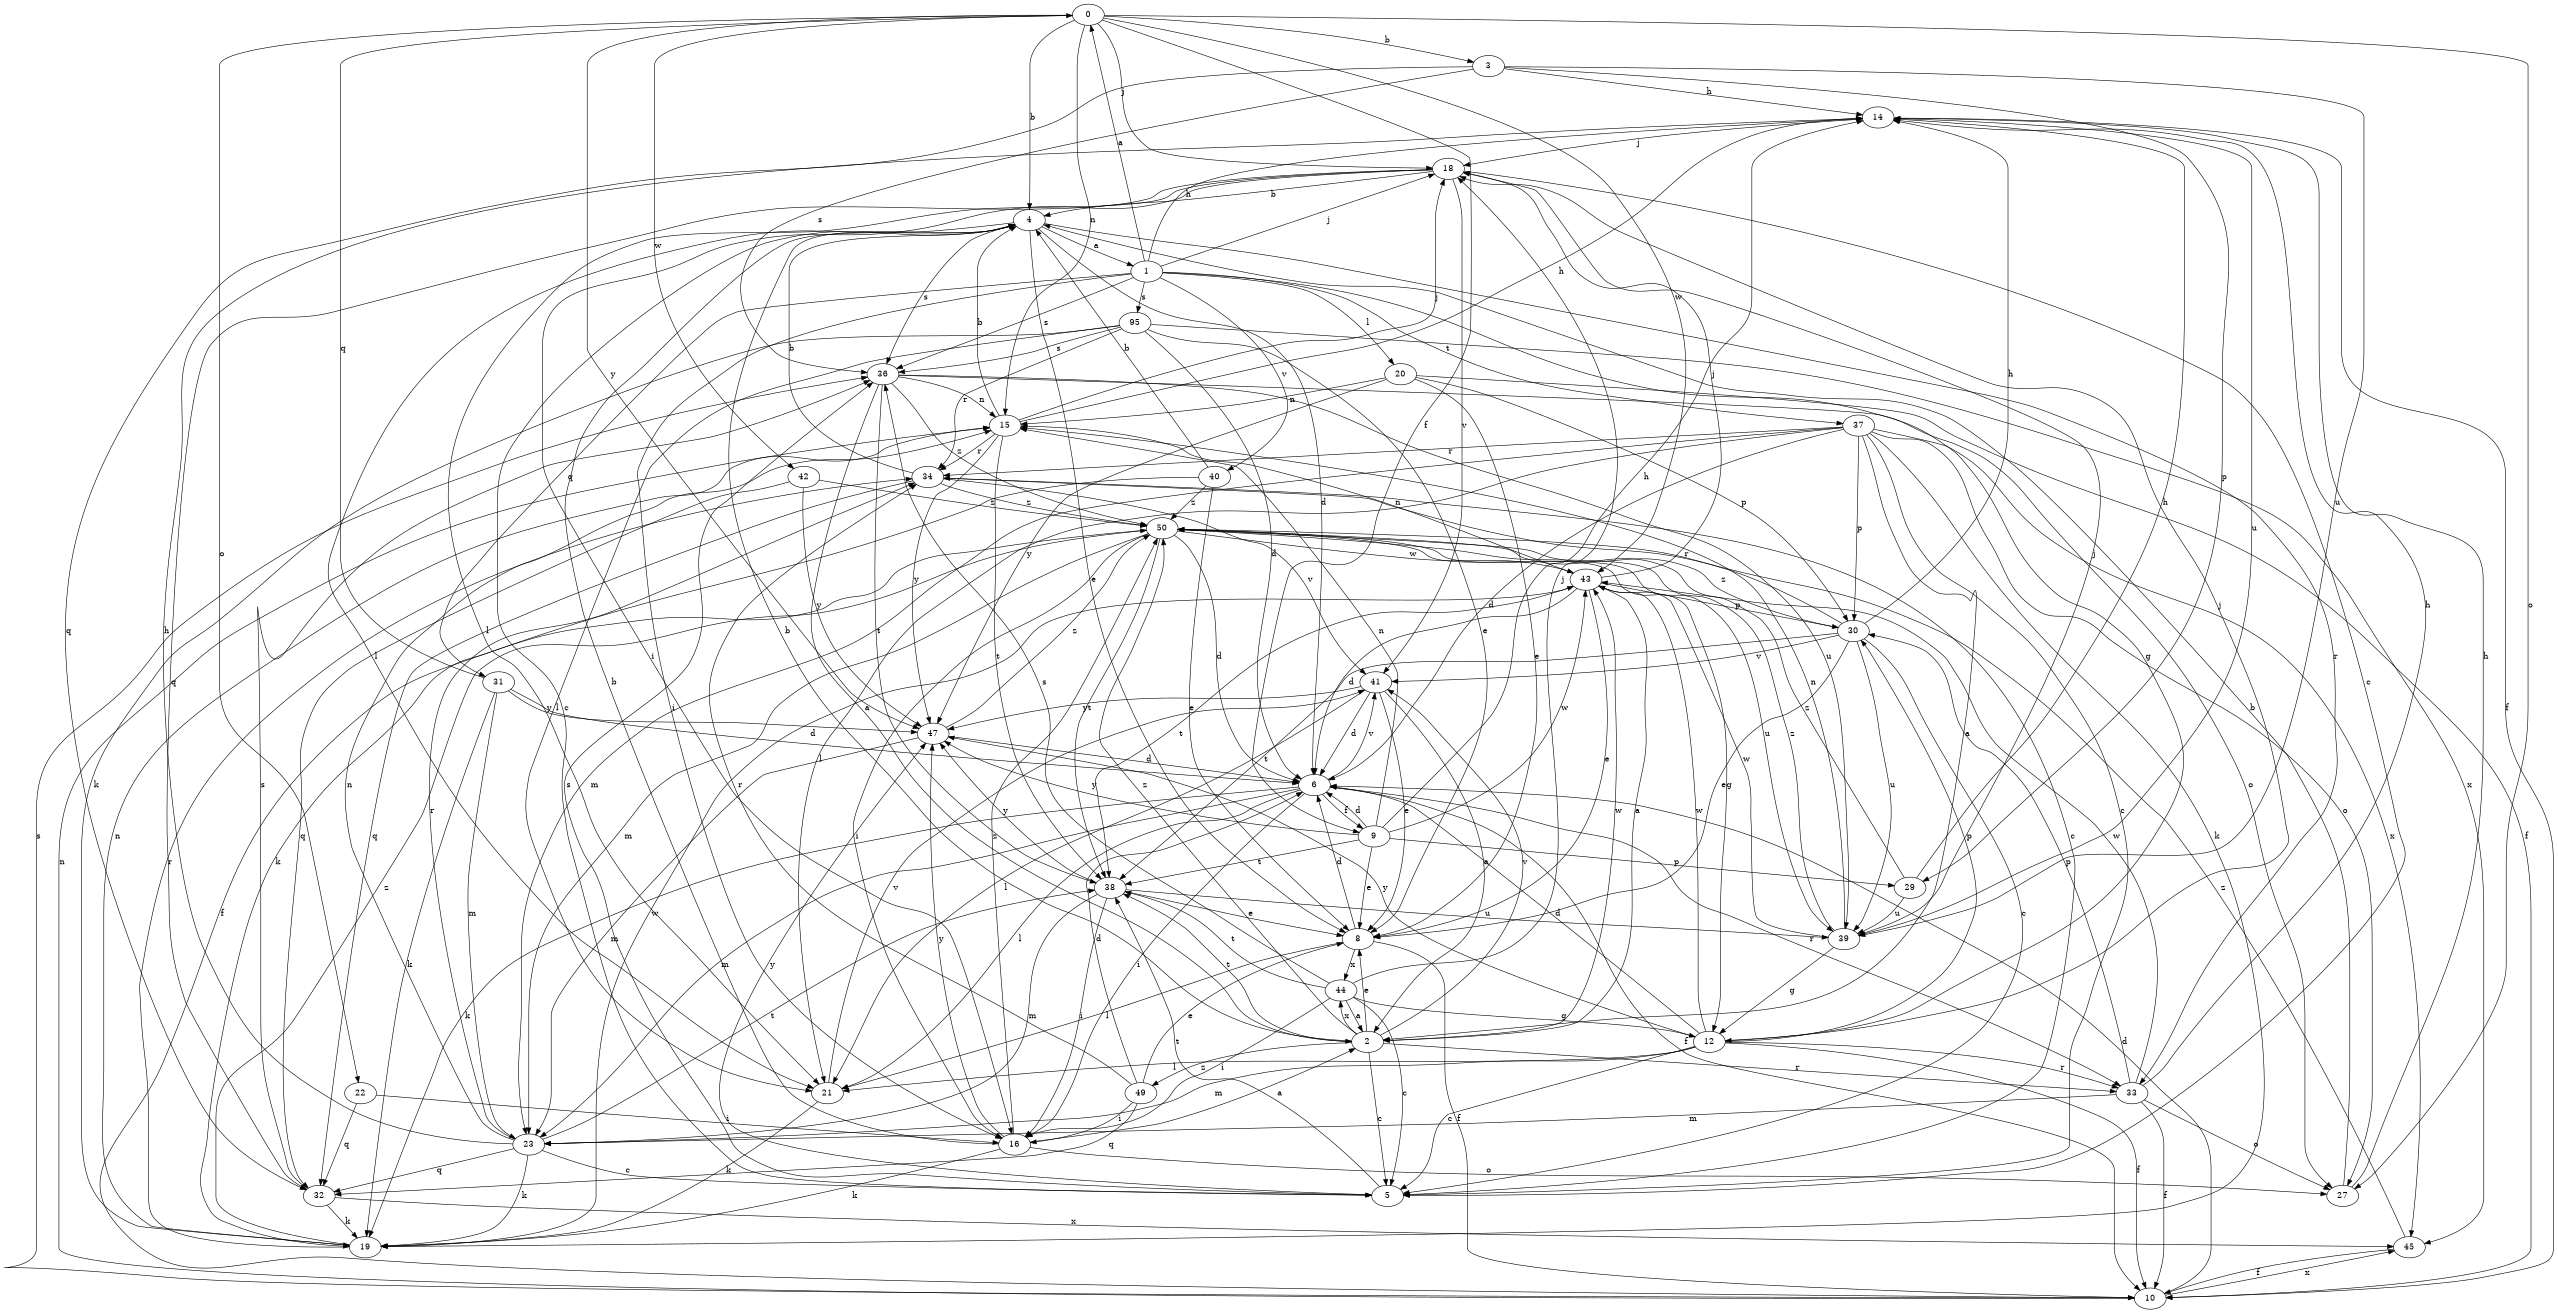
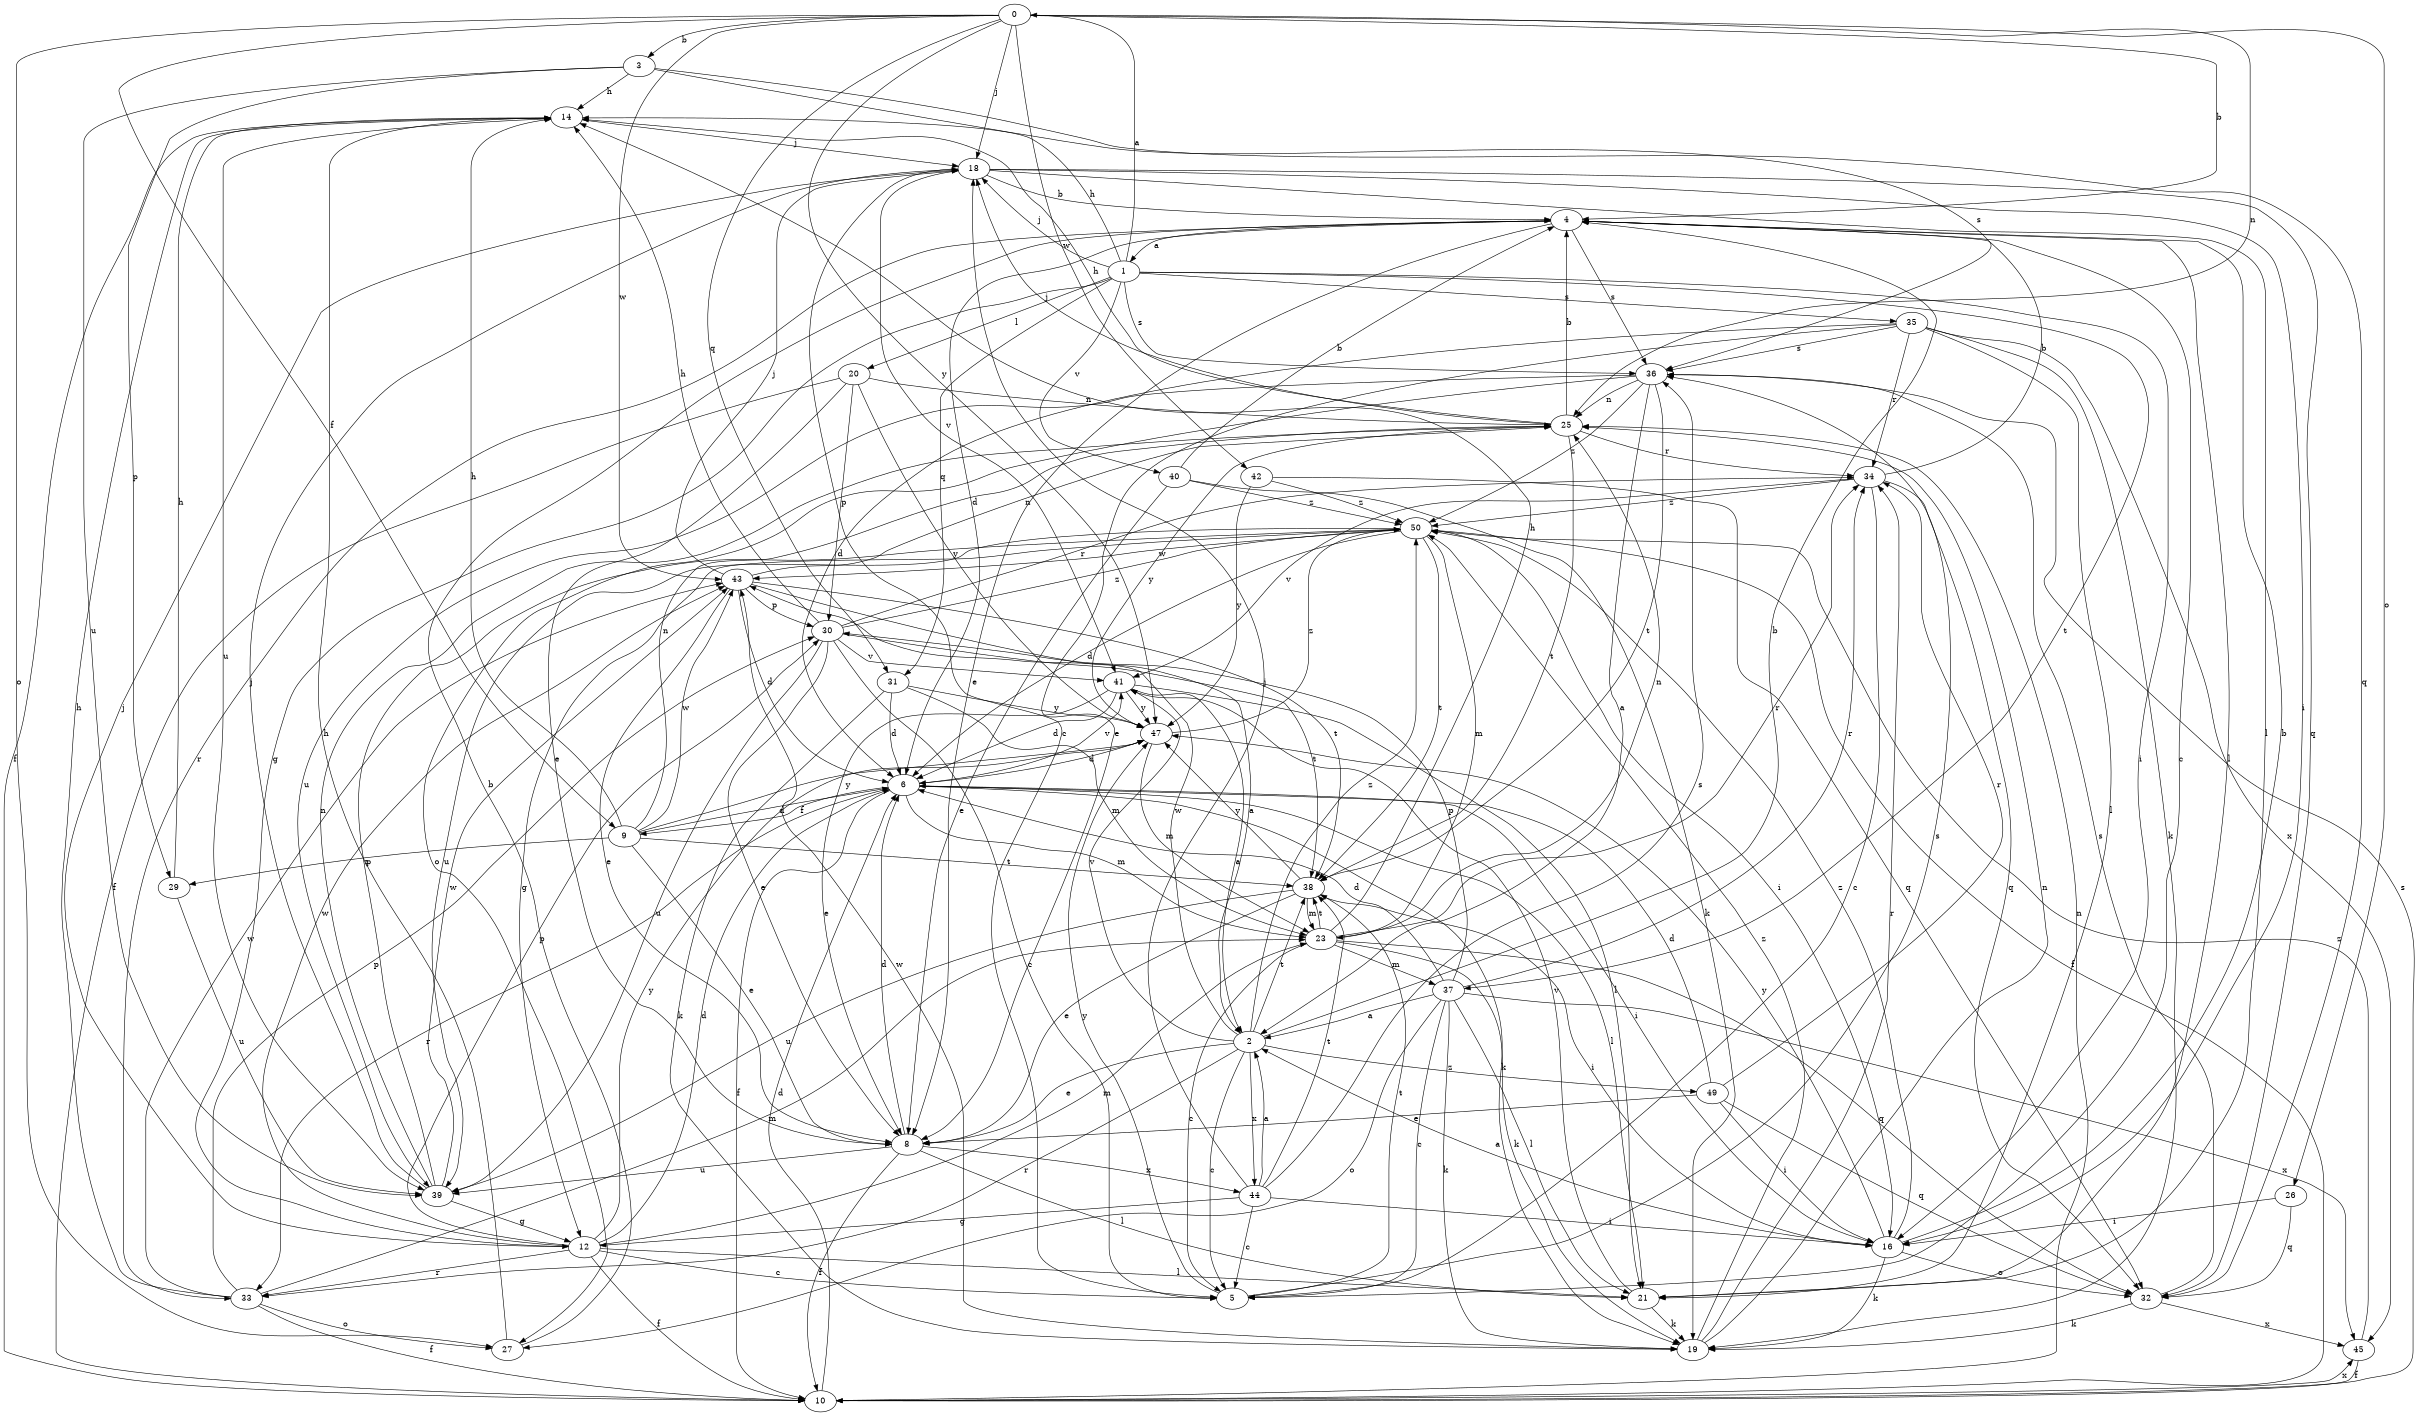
  strict digraph {
    0
    3
    4
    9
    18
-   25 [label=15]
-   26 [label=22]
+   25
+   26
    27
    31
    42
    43
    47
    14
    36
    29
    32
    39
    1
    5
    8
    33
    6
    21
    38
    16
    41
    34
    19
    23
    50
    2
    30
    12
    20
-   35 [label=95]
+   35
    37
    40
    10
    45
    44
    49
    0 -> 3 [label=b]
    0 -> 4 [label=b]
    0 -> 9 [label=f]
    0 -> 18 [label=j]
    0 -> 25 [label=n]
    0 -> 26 [label=o]
    0 -> 27 [label=o]
-   31 -> 0 [label=q]
+   0 -> 31 [label=q]
    0 -> 42 [label=w]
    0 -> 43 [label=w]
    0 -> 47 [label=y]
    3 -> 14 [label=h]
    3 -> 36 [label=s]
    3 -> 29 [label=p]
    3 -> 32 [label=q]
    3 -> 39 [label=u]
    4 -> 36 [label=s]
    4 -> 1 [label=a]
    4 -> 5 [label=c]
    4 -> 8 [label=e]
    4 -> 33 [label=r]
    4 -> 6 [label=d]
    4 -> 21 [label=l]
    9 -> 25 [label=n]
    9 -> 43 [label=w]
    9 -> 47 [label=y]
    9 -> 14 [label=h]
    9 -> 29 [label=p]
    9 -> 8 [label=e]
    9 -> 6 [label=d]
    9 -> 38 [label=t]
    18 -> 4 [label=b]
    18 -> 32 [label=q]
    18 -> 5 [label=c]
    18 -> 21 [label=l]
    18 -> 16 [label=i]
    18 -> 41 [label=v]
    25 -> 4 [label=b]
    25 -> 18 [label=j]
    25 -> 47 [label=y]
    25 -> 14 [label=h]
    25 -> 38 [label=t]
    25 -> 34 [label=r]
    26 -> 32 [label=q]
    26 -> 16 [label=i]
    27 -> 4 [label=b]
    27 -> 14 [label=h]
    31 -> 47 [label=y]
    31 -> 6 [label=d]
    31 -> 19 [label=k]
    31 -> 23 [label=m]
    42 -> 47 [label=y]
    42 -> 32 [label=q]
    42 -> 50 [label=z]
    43 -> 18 [label=j]
    43 -> 25 [label=n]
    43 -> 8 [label=e]
    43 -> 6 [label=d]
    43 -> 38 [label=t]
    43 -> 2 [label=a]
    43 -> 30 [label=p]
    47 -> 6 [label=d]
    47 -> 23 [label=m]
    47 -> 50 [label=z]
    14 -> 18 [label=j]
    14 -> 39 [label=u]
    14 -> 10 [label=f]
    36 -> 25 [label=n]
    36 -> 27 [label=o]
    36 -> 39 [label=u]
    36 -> 38 [label=t]
    36 -> 50 [label=z]
    36 -> 2 [label=a]
    29 -> 14 [label=h]
    29 -> 39 [label=u]
-   29 -> 50 [label=z]
    32 -> 36 [label=s]
    32 -> 19 [label=k]
    32 -> 45 [label=x]
    39 -> 18 [label=j]
    39 -> 25 [label=n]
    39 -> 43 [label=w]
    39 -> 50 [label=z]
    39 -> 12 [label=g]
    1 -> 0 [label=a]
    1 -> 18 [label=j]
    1 -> 31 [label=q]
    1 -> 14 [label=h]
    1 -> 36 [label=s]
    1 -> 16 [label=i]
    1 -> 12 [label=g]
    1 -> 20 [label=l]
    1 -> 35 [label=s]
    1 -> 37 [label=t]
    1 -> 40 [label=v]
    5 -> 47 [label=y]
    5 -> 36 [label=s]
    5 -> 38 [label=t]
+   8 -> 39 [label=u]
    8 -> 6 [label=d]
    8 -> 21 [label=l]
    8 -> 10 [label=f]
    8 -> 44 [label=x]
    33 -> 27 [label=o]
    33 -> 43 [label=w]
    33 -> 14 [label=h]
    33 -> 23 [label=m]
    33 -> 30 [label=p]
    33 -> 10 [label=f]
    6 -> 9 [label=f]
    6 -> 33 [label=r]
    6 -> 21 [label=l]
    6 -> 16 [label=i]
    6 -> 41 [label=v]
    6 -> 19 [label=k]
    6 -> 23 [label=m]
    6 -> 10 [label=f]
    21 -> 41 [label=v]
    21 -> 19 [label=k]
    38 -> 47 [label=y]
    38 -> 39 [label=u]
    38 -> 8 [label=e]
    38 -> 16 [label=i]
    38 -> 23 [label=m]
    16 -> 4 [label=b]
-   16 -> 27 [label=o]
+   16 -> 32 [label=o]
    16 -> 47 [label=y]
    16 -> 19 [label=k]
    16 -> 50 [label=z]
    16 -> 2 [label=a]
    41 -> 47 [label=y]
    41 -> 8 [label=e]
    41 -> 6 [label=d]
    41 -> 21 [label=l]
    41 -> 2 [label=a]
    34 -> 4 [label=b]
    34 -> 32 [label=q]
    34 -> 5 [label=c]
    34 -> 41 [label=v]
    34 -> 50 [label=z]
    19 -> 25 [label=n]
    19 -> 43 [label=w]
    19 -> 34 [label=r]
    19 -> 50 [label=z]
    23 -> 25 [label=n]
    23 -> 14 [label=h]
    23 -> 32 [label=q]
    23 -> 5 [label=c]
    23 -> 38 [label=t]
    23 -> 34 [label=r]
    23 -> 19 [label=k]
    50 -> 43 [label=w]
    50 -> 39 [label=u]
    50 -> 6 [label=d]
    50 -> 38 [label=t]
    50 -> 16 [label=i]
    50 -> 23 [label=m]
    50 -> 12 [label=g]
    50 -> 10 [label=f]
    2 -> 4 [label=b]
    2 -> 43 [label=w]
    2 -> 5 [label=c]
    2 -> 8 [label=e]
    2 -> 33 [label=r]
    2 -> 38 [label=t]
    2 -> 41 [label=v]
    2 -> 50 [label=z]
    2 -> 44 [label=x]
    2 -> 49 [label=z]
    30 -> 14 [label=h]
    30 -> 39 [label=u]
    30 -> 5 [label=c]
    30 -> 8 [label=e]
    30 -> 38 [label=t]
    30 -> 41 [label=v]
    30 -> 34 [label=r]
    30 -> 50 [label=z]
    12 -> 18 [label=j]
    12 -> 43 [label=w]
    12 -> 47 [label=y]
    12 -> 5 [label=c]
    12 -> 33 [label=r]
    12 -> 6 [label=d]
    12 -> 21 [label=l]
    12 -> 23 [label=m]
    12 -> 30 [label=p]
    12 -> 10 [label=f]
    20 -> 25 [label=n]
    20 -> 47 [label=y]
    20 -> 8 [label=e]
    20 -> 30 [label=p]
    20 -> 10 [label=f]
    35 -> 36 [label=s]
    35 -> 8 [label=e]
    35 -> 6 [label=d]
    35 -> 21 [label=l]
    35 -> 34 [label=r]
    35 -> 19 [label=k]
    35 -> 45 [label=x]
    37 -> 27 [label=o]
    37 -> 5 [label=c]
    37 -> 6 [label=d]
    37 -> 21 [label=l]
    37 -> 34 [label=r]
    37 -> 19 [label=k]
-   37 -> 23 [label=m]
+   23 -> 37 [label=m]
    37 -> 2 [label=a]
    37 -> 30 [label=p]
    37 -> 45 [label=x]
    40 -> 4 [label=b]
    40 -> 8 [label=e]
    40 -> 19 [label=k]
    40 -> 50 [label=z]
    10 -> 25 [label=n]
    10 -> 36 [label=s]
    10 -> 6 [label=d]
    10 -> 45 [label=x]
    45 -> 50 [label=z]
    45 -> 10 [label=f]
    44 -> 18 [label=j]
    44 -> 36 [label=s]
    44 -> 5 [label=c]
    44 -> 38 [label=t]
    44 -> 16 [label=i]
    44 -> 2 [label=a]
    44 -> 12 [label=g]
    49 -> 32 [label=q]
    49 -> 8 [label=e]
    49 -> 6 [label=d]
    49 -> 16 [label=i]
    49 -> 34 [label=r]
  }
